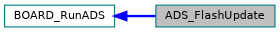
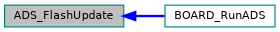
  digraph {
    rankdir=LR
    node [color=teal fontname=Helvetica fontsize=10 shape=record style=filled]
    n1 [fillcolor=grey75 fontcolor=black height=0.2 label=ADS_FlashUpdate width=0.4]
    n2 [fillcolor=white height=0.2 label=BOARD_RunADS width=0.4]
-   n2 -> n1 [color=blue dir=back fontname=Helvetica fontsize=10 labelfontname=Helvetica labelfontsize=10 style=bold]
+   n1 -> n2 [color=blue dir=back fontname=Helvetica fontsize=10 labelfontname=Helvetica labelfontsize=10 style=bold]
  }
